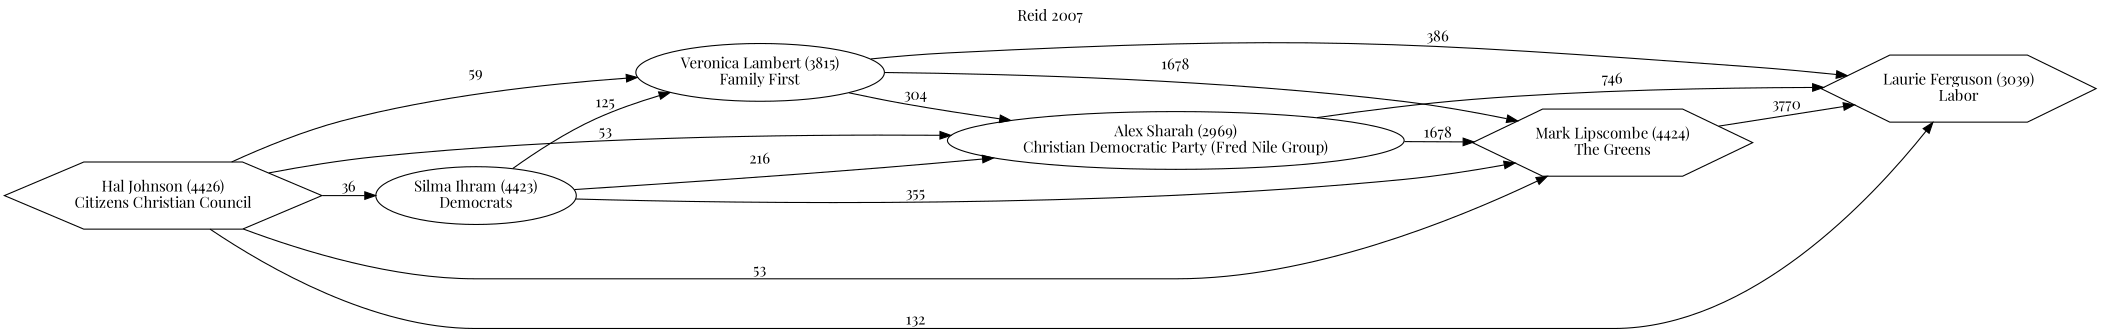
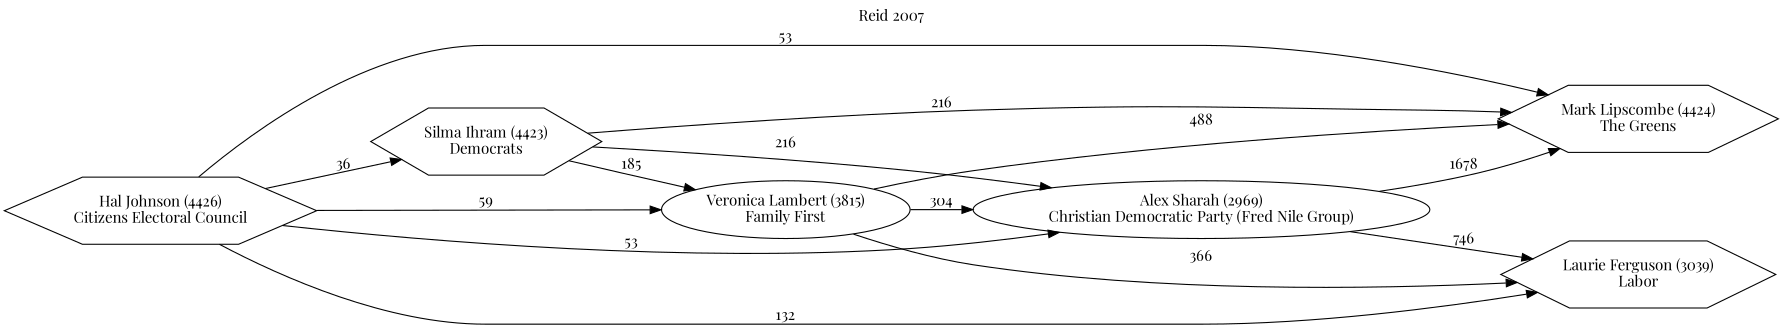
  digraph {
    fontname="Playfair Display"
    label="Reid 2007"
    labelloc=t
    mclimit=10
    rankdir=LR
    node [fontname="Playfair Display" shape=hexagon]
    edge [fontname="Playfair Display"]
    n1 [label="Alex Sharah (2969)\nChristian Democratic Party (Fred Nile Group)" shape=ellipse]
    n2 [label="Laurie Ferguson (3039)\nLabor"]
    n3 [label="Mark Lipscombe (4424)\nThe Greens"]
-   n4 [label="Hal Johnson (4426)\nCitizens Christian Council"]
-   n5 [label="Silma Ihram (4423)\nDemocrats" shape=ellipse]
+   n4 [label="Hal Johnson (4426)\nCitizens Electoral Council"]
+   n5 [label="Silma Ihram (4423)\nDemocrats"]
    n6 [label="Veronica Lambert (3815)\nFamily First" shape=ellipse]
    n1 -> n2 [label=746]
    n1 -> n3 [label=1678]
-   n3 -> n2 [label=3770]
    n4 -> n1 [label=53]
    n4 -> n2 [label=132]
    n4 -> n3 [label=53]
    n4 -> n5 [label=36]
    n4 -> n6 [label=59]
    n5 -> n1 [label=216]
-   n5 -> n3 [label=355]
-   n5 -> n6 [label=125]
+   n5 -> n3 [label=216]
+   n5 -> n6 [label=185]
    n6 -> n1 [label=304]
-   n6 -> n2 [label=386]
-   n6 -> n3 [label=1678]
+   n6 -> n2 [label=366]
+   n6 -> n3 [label=488]
  }
